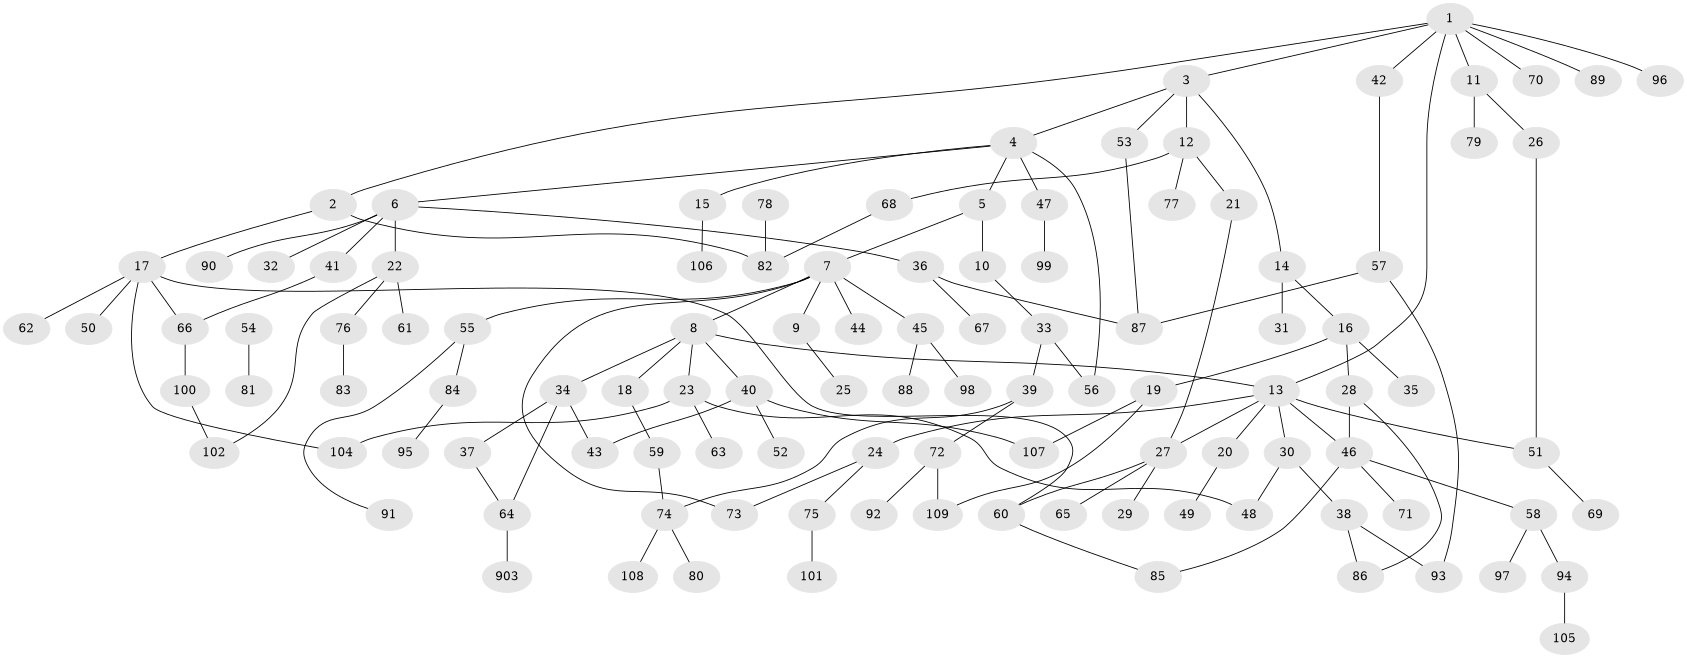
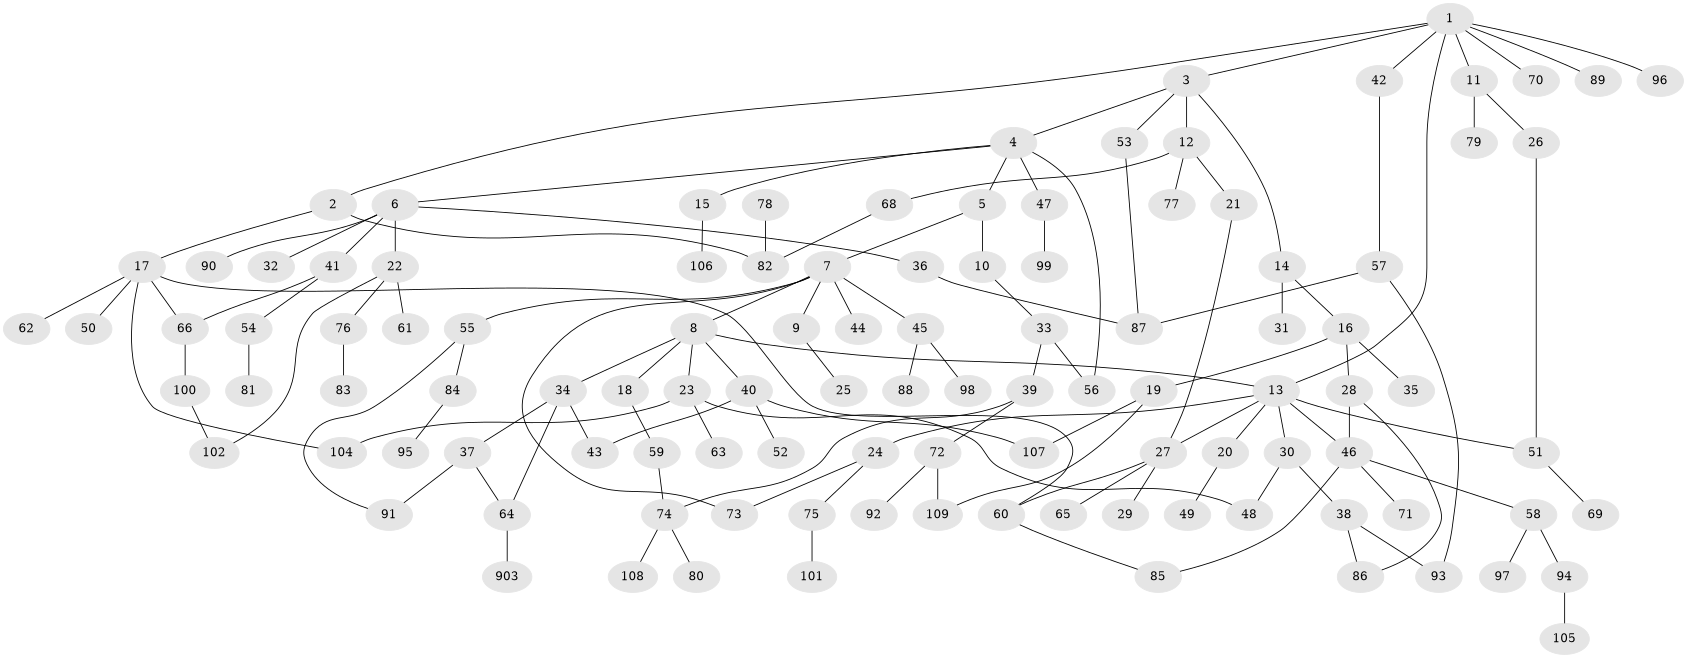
  graph {
    node [color=gray90 style=filled]
    1
    2
    3
    11
    13
    42
    70
    89
    96
    17
    82
    4
    12
    14
    53
    26
    79
    20
    24
    27
    30
    46
    51
    57
    50
    60
    62
    66
    104
    5
    6
    15
    47
    56
    21
    68
    77
    16
    31
    87
    7
    10
    22
    32
    36
    41
    90
    106
    99
    8
    9
    44
    45
    55
    73
    33
    61
    76
    102
-   67
    54
    18
    23
    34
    40
    25
    88
    98
    91
    84
    59
    48
    63
    37
    43
    64
    107
    52
    39
    78
    49
    75
    29
    65
    38
    58
    71
    85
    69
    19
    28
    35
    109
    86
    100
    74
    83
    101
    93
    72
    n101 [label=903]
    92
    80
    108
    81
    94
    97
    95
    105
    1 -- 2
    1 -- 3
    1 -- 11
    1 -- 13
    1 -- 42
    1 -- 70
    1 -- 89
    1 -- 96
    2 -- 17
    2 -- 82
    3 -- 4
    3 -- 12
    3 -- 14
    3 -- 53
    11 -- 26
    11 -- 79
    13 -- 20
    13 -- 24
    13 -- 27
    13 -- 30
    13 -- 46
    13 -- 51
    42 -- 57
    17 -- 50
    17 -- 60
    17 -- 62
    17 -- 66
    17 -- 104
    4 -- 5
    4 -- 6
    4 -- 15
    4 -- 47
    4 -- 56
    12 -- 21
    12 -- 68
    12 -- 77
    14 -- 16
    14 -- 31
    53 -- 87
    26 -- 51
    20 -- 49
    24 -- 73
    24 -- 75
    27 -- 60
    27 -- 29
    27 -- 65
    30 -- 48
    30 -- 38
    46 -- 58
    46 -- 71
    46 -- 85
    51 -- 69
    57 -- 87
    57 -- 93
    60 -- 85
    66 -- 100
    5 -- 7
    5 -- 10
    6 -- 22
    6 -- 32
    6 -- 36
    6 -- 41
    6 -- 90
    15 -- 106
    47 -- 99
    21 -- 27
    68 -- 82
    16 -- 19
    16 -- 28
    16 -- 35
    7 -- 8
    7 -- 9
    7 -- 44
    7 -- 45
    7 -- 55
    7 -- 73
    10 -- 33
    22 -- 61
    22 -- 76
    22 -- 102
    36 -- 87
-   36 -- 67
    41 -- 66
+   41 -- 54
    8 -- 13
    8 -- 18
    8 -- 23
    8 -- 34
    8 -- 40
    9 -- 25
    45 -- 88
    45 -- 98
    55 -- 91
    55 -- 84
    33 -- 56
    33 -- 39
    76 -- 83
    54 -- 81
    18 -- 59
    23 -- 104
    23 -- 48
    23 -- 63
    34 -- 37
    34 -- 43
    34 -- 64
    40 -- 43
    40 -- 107
    40 -- 52
    84 -- 95
    59 -- 74
+   37 -- 91
    37 -- 64
    64 -- n101
    39 -- 74
    39 -- 72
    78 -- 82
    75 -- 101
    38 -- 86
    38 -- 93
    58 -- 94
    58 -- 97
    19 -- 107
    19 -- 109
    28 -- 46
    28 -- 86
    100 -- 102
    74 -- 80
    74 -- 108
    72 -- 109
    72 -- 92
    94 -- 105
  }
